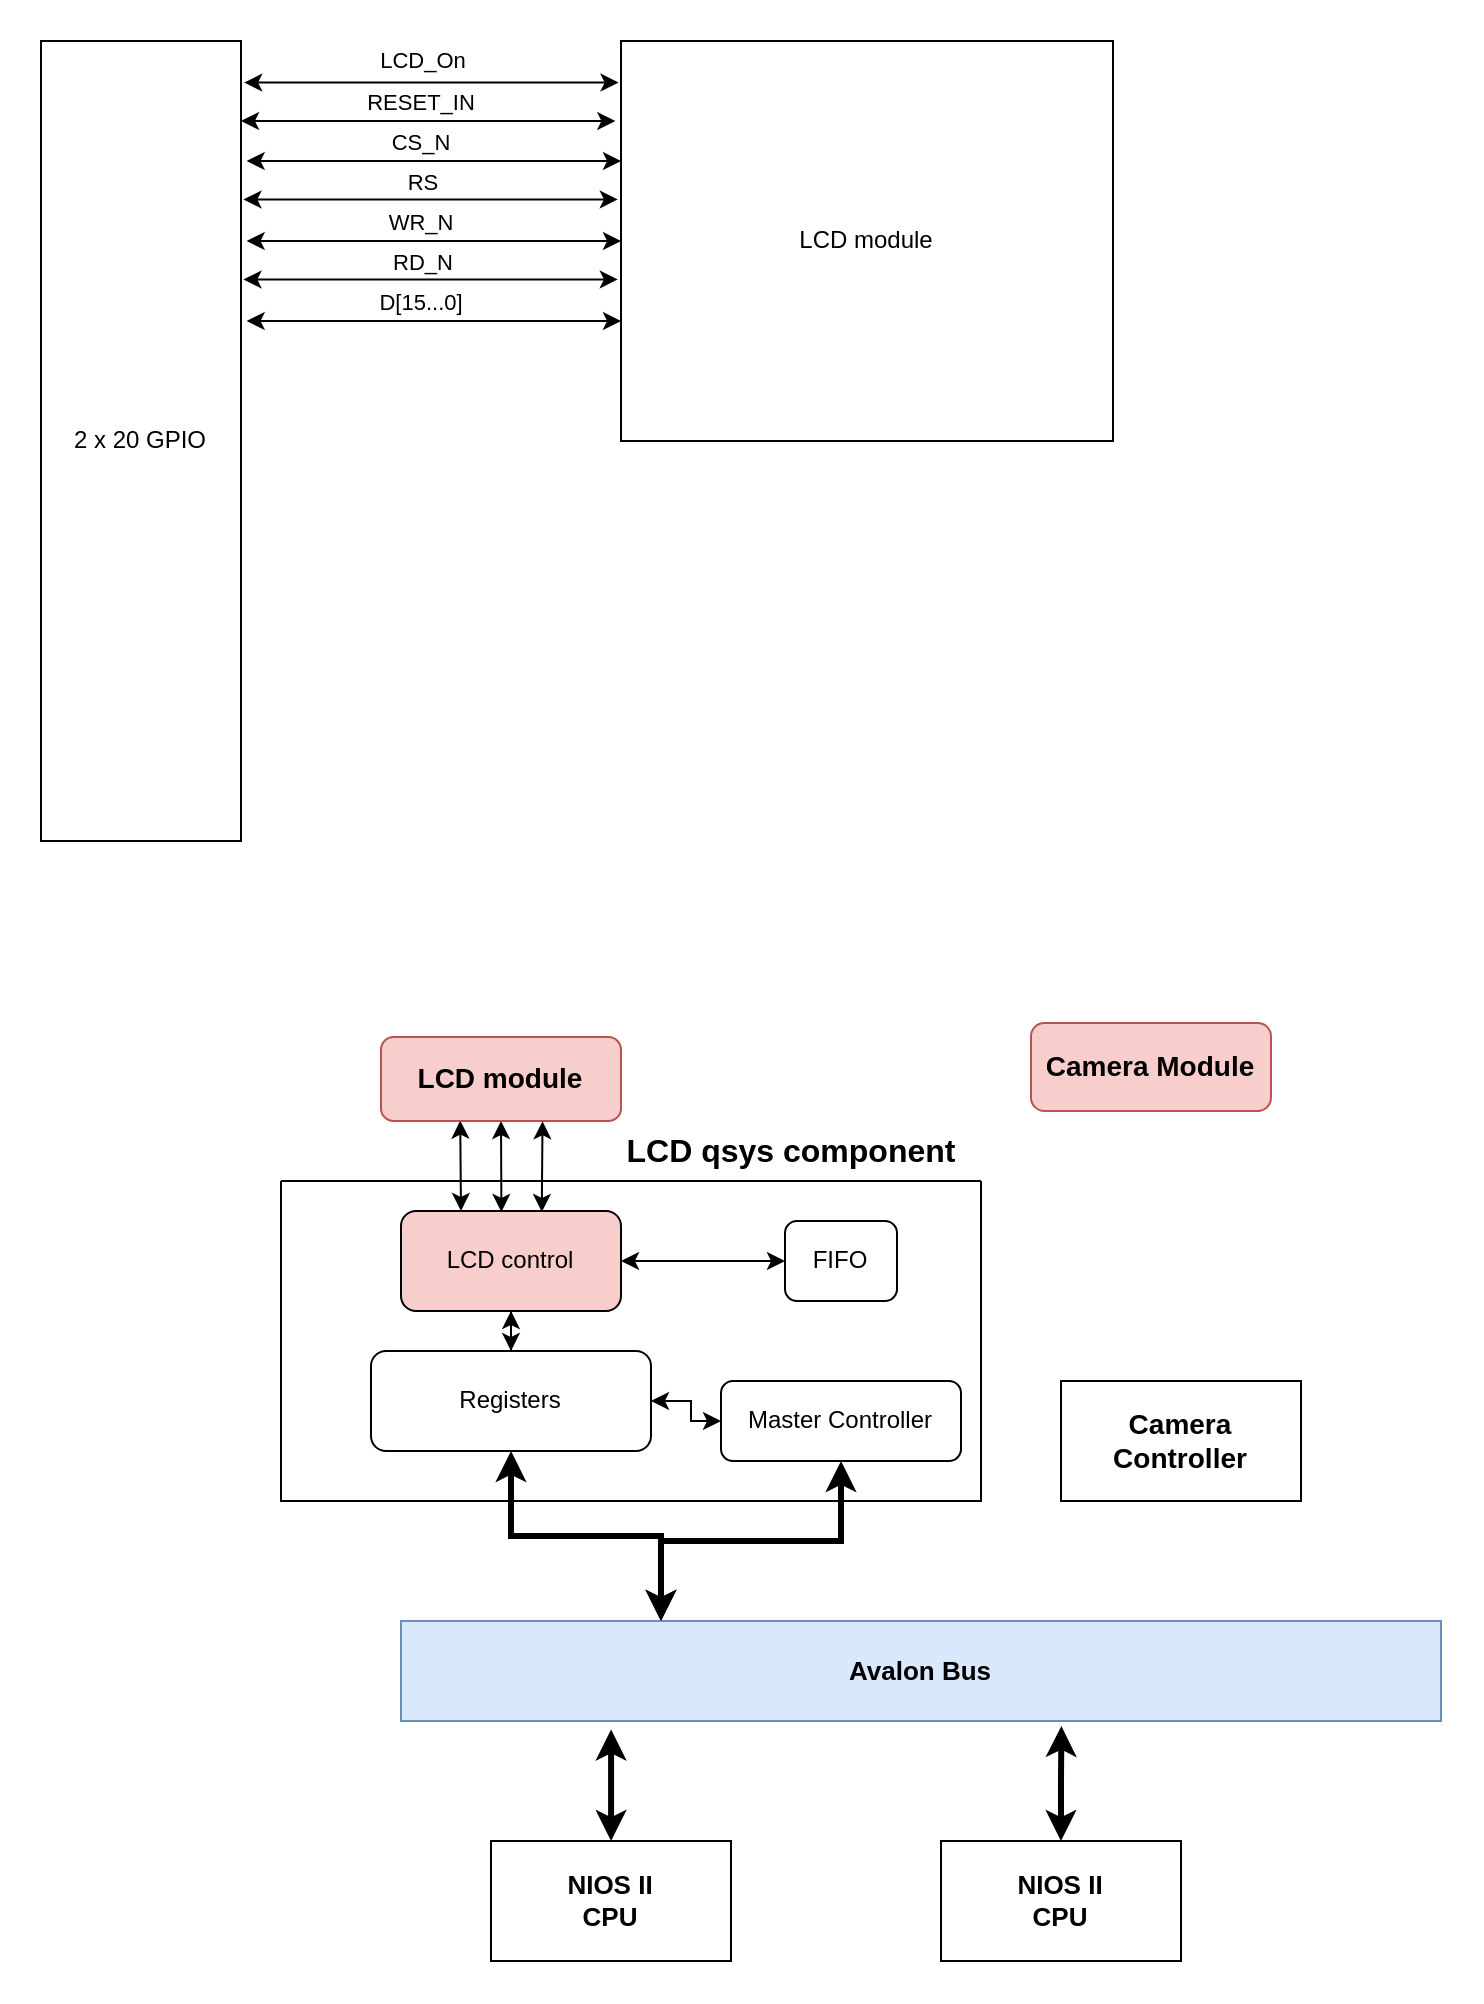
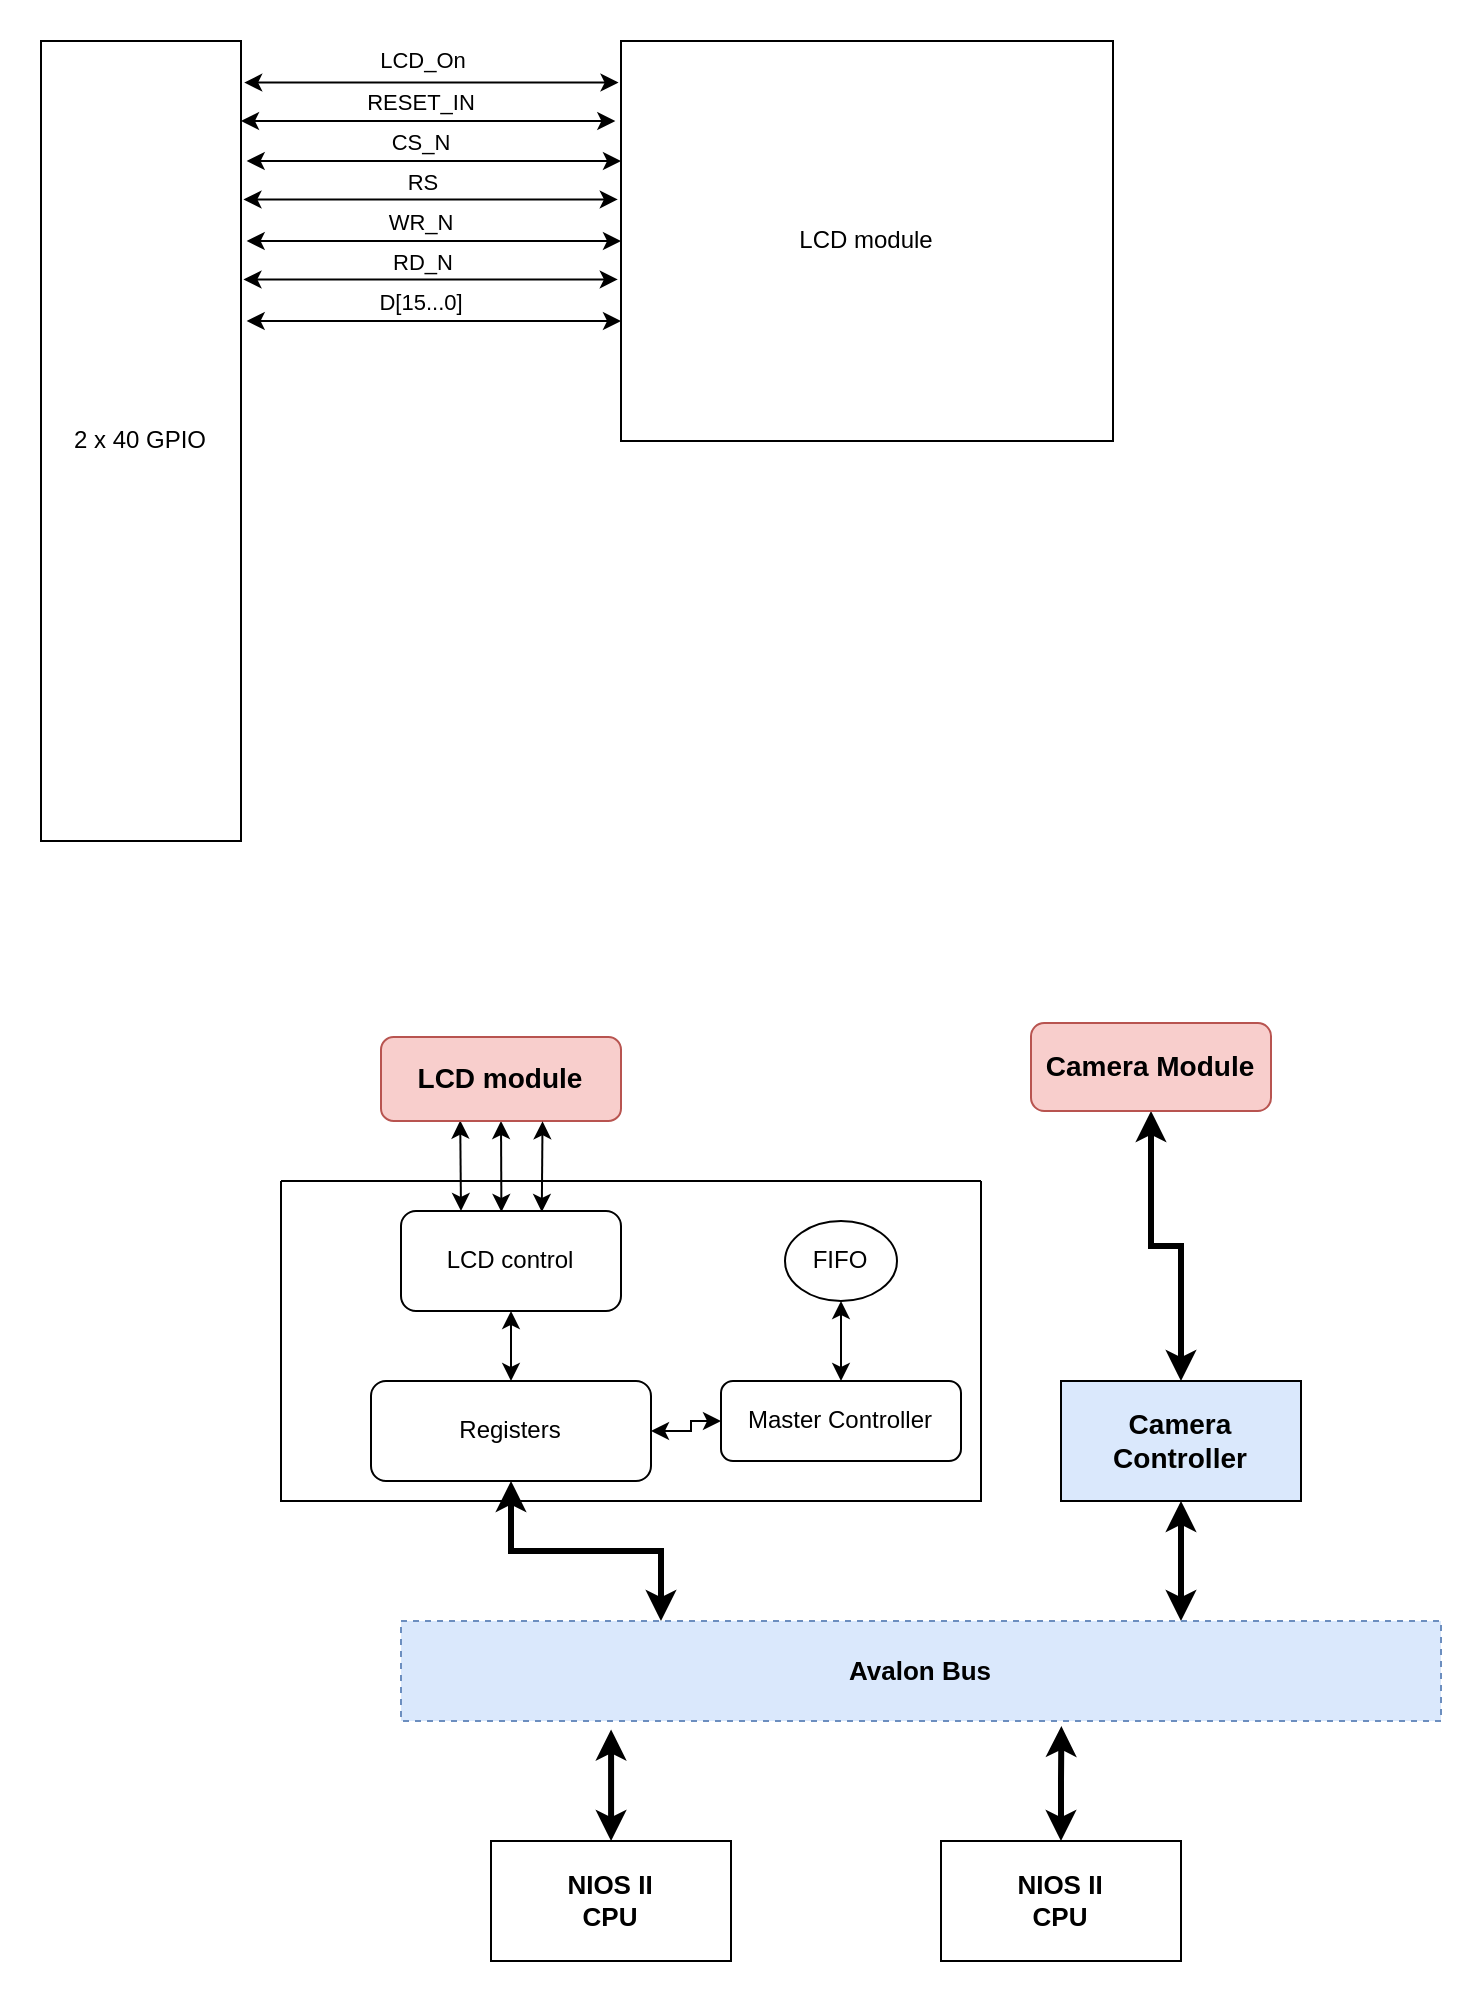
  <mxCell id="0" />
  <mxCell id="1" parent="0" />
- <mxCell id="2" value="2 x 20 GPIO" style="rounded=0;whiteSpace=wrap;html=1;" parent="1" vertex="1"><mxGeometry x="20" y="20" width="100" height="400" as="geometry" /></mxCell>
+ <mxCell id="2" value="2 x 40 GPIO" style="rounded=0;whiteSpace=wrap;html=1;" parent="1" vertex="1"><mxGeometry x="20" y="20" width="100" height="400" as="geometry" /></mxCell>
  <mxCell id="3" value="LCD module" style="rounded=0;whiteSpace=wrap;html=1;" parent="1" vertex="1"><mxGeometry x="310" y="20" width="246" height="200" as="geometry" /></mxCell>
  <mxCell id="4" value="" style="endArrow=classic;html=1;rounded=0;exitX=1.016;exitY=0.052;exitDx=0;exitDy=0;exitPerimeter=0;entryX=-0.005;entryY=0.104;entryDx=0;entryDy=0;entryPerimeter=0;startArrow=classic;startFill=1;" parent="1" source="2" target="3" edge="1"><mxGeometry width="50" height="50" relative="1" as="geometry"><mxPoint x="260" y="300" as="sourcePoint" /><mxPoint x="310" y="250" as="targetPoint" /></mxGeometry></mxCell>
  <mxCell id="5" value="LCD_On" style="edgeLabel;html=1;align=center;verticalAlign=middle;resizable=0;points=[];" parent="4" vertex="1" connectable="0"><mxGeometry x="-0.244" y="1" relative="1" as="geometry"><mxPoint x="18" y="-10" as="offset" /></mxGeometry></mxCell>
  <mxCell id="6" value="" style="endArrow=classic;html=1;rounded=0;exitX=1.016;exitY=0.052;exitDx=0;exitDy=0;exitPerimeter=0;entryX=-0.005;entryY=0.104;entryDx=0;entryDy=0;entryPerimeter=0;startArrow=classic;startFill=1;" parent="1" edge="1"><mxGeometry width="50" height="50" relative="1" as="geometry"><mxPoint x="120" y="60" as="sourcePoint" /><mxPoint x="307.17" y="60" as="targetPoint" /></mxGeometry></mxCell>
  <mxCell id="7" value="RESET_IN" style="edgeLabel;html=1;align=center;verticalAlign=middle;resizable=0;points=[];" parent="6" vertex="1" connectable="0"><mxGeometry x="-0.048" relative="1" as="geometry"><mxPoint y="-10" as="offset" /></mxGeometry></mxCell>
  <mxCell id="8" value="" style="endArrow=classic;html=1;rounded=0;exitX=1.016;exitY=0.052;exitDx=0;exitDy=0;exitPerimeter=0;entryX=-0.005;entryY=0.104;entryDx=0;entryDy=0;entryPerimeter=0;startArrow=classic;startFill=1;" parent="1" edge="1"><mxGeometry width="50" height="50" relative="1" as="geometry"><mxPoint x="122.83" y="80" as="sourcePoint" /><mxPoint x="310" y="80" as="targetPoint" /></mxGeometry></mxCell>
  <mxCell id="9" value="CS_N" style="edgeLabel;html=1;align=center;verticalAlign=middle;resizable=0;points=[];" parent="8" vertex="1" connectable="0"><mxGeometry x="-0.285" y="2" relative="1" as="geometry"><mxPoint x="20" y="-8" as="offset" /></mxGeometry></mxCell>
  <mxCell id="10" value="" style="endArrow=classic;html=1;rounded=0;exitX=1.016;exitY=0.052;exitDx=0;exitDy=0;exitPerimeter=0;entryX=-0.005;entryY=0.104;entryDx=0;entryDy=0;entryPerimeter=0;startArrow=classic;startFill=1;" parent="1" edge="1"><mxGeometry width="50" height="50" relative="1" as="geometry"><mxPoint x="121.23" y="99.2" as="sourcePoint" /><mxPoint x="308.4" y="99.2" as="targetPoint" /></mxGeometry></mxCell>
  <mxCell id="11" value="RS" style="edgeLabel;html=1;align=center;verticalAlign=middle;resizable=0;points=[];" parent="10" vertex="1" connectable="0"><mxGeometry x="-0.044" y="3" relative="1" as="geometry"><mxPoint y="-6" as="offset" /></mxGeometry></mxCell>
  <mxCell id="12" value="" style="endArrow=classic;html=1;rounded=0;exitX=1.016;exitY=0.052;exitDx=0;exitDy=0;exitPerimeter=0;entryX=-0.005;entryY=0.104;entryDx=0;entryDy=0;entryPerimeter=0;startArrow=classic;startFill=1;" parent="1" edge="1"><mxGeometry width="50" height="50" relative="1" as="geometry"><mxPoint x="122.83" y="120" as="sourcePoint" /><mxPoint x="310" y="120" as="targetPoint" /></mxGeometry></mxCell>
  <mxCell id="13" value="WR_N" style="edgeLabel;html=1;align=center;verticalAlign=middle;resizable=0;points=[];" parent="12" vertex="1" connectable="0"><mxGeometry x="-0.108" relative="1" as="geometry"><mxPoint x="4" y="-10" as="offset" /></mxGeometry></mxCell>
  <mxCell id="14" value="" style="endArrow=classic;html=1;rounded=0;exitX=1.016;exitY=0.052;exitDx=0;exitDy=0;exitPerimeter=0;entryX=-0.005;entryY=0.104;entryDx=0;entryDy=0;entryPerimeter=0;startArrow=classic;startFill=1;" parent="1" edge="1"><mxGeometry width="50" height="50" relative="1" as="geometry"><mxPoint x="121.23" y="139.2" as="sourcePoint" /><mxPoint x="308.4" y="139.2" as="targetPoint" /></mxGeometry></mxCell>
  <mxCell id="15" value="RD_N" style="edgeLabel;html=1;align=center;verticalAlign=middle;resizable=0;points=[];" parent="14" vertex="1" connectable="0"><mxGeometry x="-0.275" relative="1" as="geometry"><mxPoint x="21" y="-9" as="offset" /></mxGeometry></mxCell>
  <mxCell id="16" value="" style="endArrow=classic;html=1;rounded=0;exitX=1.016;exitY=0.052;exitDx=0;exitDy=0;exitPerimeter=0;entryX=-0.005;entryY=0.104;entryDx=0;entryDy=0;entryPerimeter=0;startArrow=classic;startFill=1;" parent="1" edge="1"><mxGeometry width="50" height="50" relative="1" as="geometry"><mxPoint x="122.83" y="160" as="sourcePoint" /><mxPoint x="310" y="160" as="targetPoint" /></mxGeometry></mxCell>
  <mxCell id="17" value="D[15...0]" style="edgeLabel;html=1;align=center;verticalAlign=middle;resizable=0;points=[];" parent="16" vertex="1" connectable="0"><mxGeometry x="-0.111" y="-1" relative="1" as="geometry"><mxPoint x="4" y="-11" as="offset" /></mxGeometry></mxCell>
- <mxCell id="18" value="&lt;b style=&quot;font-size: 16px;&quot;&gt;LCD qsys component&lt;/b&gt;" style="text;html=1;align=center;verticalAlign=middle;resizable=0;points=[];autosize=1;strokeColor=none;fillColor=none;fontSize=16;" parent="1" vertex="1"><mxGeometry x="300" y="560" width="190" height="30" as="geometry" /></mxCell>
  <mxCell id="19" value="" style="endArrow=classic;startArrow=classic;html=1;rounded=0;fontSize=13;entryX=0.33;entryY=0.995;entryDx=0;entryDy=0;entryPerimeter=0;" parent="1" target="30" edge="1"><mxGeometry width="50" height="50" relative="1" as="geometry"><mxPoint x="230" y="605" as="sourcePoint" /><mxPoint x="310" y="545" as="targetPoint" /></mxGeometry></mxCell>
  <mxCell id="20" value="" style="endArrow=classic;startArrow=classic;html=1;rounded=0;fontSize=13;entryX=0.5;entryY=1;entryDx=0;entryDy=0;" parent="1" target="30" edge="1"><mxGeometry width="50" height="50" relative="1" as="geometry"><mxPoint x="250.2" y="605.5" as="sourcePoint" /><mxPoint x="249.8" y="520" as="targetPoint" /></mxGeometry></mxCell>
  <mxCell id="21" value="" style="swimlane;startSize=0;fontSize=13;" parent="1" vertex="1"><mxGeometry x="140" y="590" width="350" height="160" as="geometry" /></mxCell>
- <mxCell id="22" value="Registers" style="rounded=1;whiteSpace=wrap;html=1;" parent="21" vertex="1"><mxGeometry x="45" y="85" width="140" height="50" as="geometry" /></mxCell>
+ <mxCell id="22" value="Registers" style="rounded=1;whiteSpace=wrap;html=1;" parent="21" vertex="1"><mxGeometry x="45" y="100" width="140" height="50" as="geometry" /></mxCell>
  <mxCell id="23" value="Master Controller" style="rounded=1;whiteSpace=wrap;html=1;" parent="21" vertex="1"><mxGeometry x="220" y="100" width="120" height="40" as="geometry" /></mxCell>
  <mxCell id="24" style="edgeStyle=orthogonalEdgeStyle;rounded=0;orthogonalLoop=1;jettySize=auto;html=1;entryX=0;entryY=0.5;entryDx=0;entryDy=0;startArrow=classic;startFill=1;" parent="21" source="22" target="23" edge="1"><mxGeometry relative="1" as="geometry" /></mxCell>
- <mxCell id="25" value="FIFO" style="rounded=1;whiteSpace=wrap;html=1;" parent="21" vertex="1"><mxGeometry x="252" y="20" width="56" height="40" as="geometry" /></mxCell>
- <mxCell id="27" value="LCD control" style="rounded=1;whiteSpace=wrap;html=1;fillColor=#f8cecc;" parent="21" vertex="1"><mxGeometry x="60" y="15" width="110" height="50" as="geometry" /></mxCell>
- <mxCell id="28" style="edgeStyle=orthogonalEdgeStyle;rounded=0;orthogonalLoop=1;jettySize=auto;html=1;entryX=1;entryY=0.5;entryDx=0;entryDy=0;startArrow=classic;startFill=1;" parent="21" source="25" target="27" edge="1"><mxGeometry relative="1" as="geometry" /></mxCell>
+ <mxCell id="25" value="FIFO" style="ellipse;whiteSpace=wrap;html=1;" parent="21" vertex="1"><mxGeometry x="252" y="20" width="56" height="40" as="geometry" /></mxCell>
+ <mxCell id="26" value="" style="edgeStyle=orthogonalEdgeStyle;rounded=0;orthogonalLoop=1;jettySize=auto;html=1;startArrow=classic;startFill=1;" parent="21" source="23" target="25" edge="1"><mxGeometry relative="1" as="geometry" /></mxCell>
+ <mxCell id="27" value="LCD control" style="rounded=1;whiteSpace=wrap;html=1;" parent="21" vertex="1"><mxGeometry x="60" y="15" width="110" height="50" as="geometry" /></mxCell>
  <mxCell id="29" value="" style="edgeStyle=orthogonalEdgeStyle;rounded=0;orthogonalLoop=1;jettySize=auto;html=1;startArrow=classic;startFill=1;" parent="21" source="22" target="27" edge="1"><mxGeometry relative="1" as="geometry" /></mxCell>
  <mxCell id="30" value="LCD module" style="rounded=1;whiteSpace=wrap;html=1;fontStyle=1;fontSize=14;fillColor=#f8cecc;strokeColor=#b85450;" parent="1" vertex="1"><mxGeometry x="190" y="518" width="120" height="42" as="geometry" /></mxCell>
  <mxCell id="31" value="" style="endArrow=classic;startArrow=classic;html=1;rounded=0;fontSize=13;entryX=0.673;entryY=1.003;entryDx=0;entryDy=0;entryPerimeter=0;endFill=1;" parent="1" target="30" edge="1"><mxGeometry width="50" height="50" relative="1" as="geometry"><mxPoint x="270.4" y="605.5" as="sourcePoint" /><mxPoint x="270" y="575" as="targetPoint" /></mxGeometry></mxCell>
- <mxCell id="32" style="edgeStyle=orthogonalEdgeStyle;rounded=0;orthogonalLoop=1;jettySize=auto;html=1;fontSize=14;startArrow=classic;startFill=1;endArrow=classic;endFill=1;strokeWidth=3;exitX=0.25;exitY=0;exitDx=0;exitDy=0;" parent="1" source="34" target="23" edge="1"><mxGeometry relative="1" as="geometry" /></mxCell>
- <mxCell id="34" value="Avalon Bus" style="rounded=0;whiteSpace=wrap;html=1;fontSize=13;fontStyle=1;fillColor=#dae8fc;strokeColor=#6c8ebf;" parent="1" vertex="1"><mxGeometry x="200" y="810" width="520" height="50" as="geometry" /></mxCell>
+ <mxCell id="33" style="edgeStyle=orthogonalEdgeStyle;rounded=0;orthogonalLoop=1;jettySize=auto;html=1;entryX=0.5;entryY=1;entryDx=0;entryDy=0;fontSize=14;startArrow=classic;startFill=1;endArrow=classic;endFill=1;strokeWidth=3;exitX=0.75;exitY=0;exitDx=0;exitDy=0;" parent="1" source="34" target="41" edge="1"><mxGeometry relative="1" as="geometry" /></mxCell>
+ <mxCell id="34" value="Avalon Bus" style="rounded=0;whiteSpace=wrap;html=1;fontSize=13;fontStyle=1;fillColor=#dae8fc;strokeColor=#6c8ebf;dashed=1;" parent="1" vertex="1"><mxGeometry x="200" y="810" width="520" height="50" as="geometry" /></mxCell>
  <mxCell id="35" value="" style="edgeStyle=orthogonalEdgeStyle;rounded=0;orthogonalLoop=1;jettySize=auto;html=1;fontSize=14;startArrow=classic;startFill=1;endArrow=classic;endFill=1;strokeWidth=3;entryX=0.202;entryY=1.085;entryDx=0;entryDy=0;entryPerimeter=0;" parent="1" source="36" target="34" edge="1"><mxGeometry relative="1" as="geometry" /></mxCell>
  <mxCell id="36" value="NIOS II&lt;br&gt;CPU" style="rounded=0;whiteSpace=wrap;html=1;fontSize=13;fontStyle=1" parent="1" vertex="1"><mxGeometry x="245" y="920" width="120" height="60" as="geometry" /></mxCell>
  <mxCell id="37" value="" style="edgeStyle=orthogonalEdgeStyle;rounded=0;orthogonalLoop=1;jettySize=auto;html=1;fontSize=14;startArrow=classic;startFill=1;endArrow=classic;endFill=1;strokeWidth=3;entryX=0.635;entryY=1.05;entryDx=0;entryDy=0;entryPerimeter=0;" parent="1" source="38" target="34" edge="1"><mxGeometry relative="1" as="geometry" /></mxCell>
  <mxCell id="38" value="NIOS II&lt;br&gt;CPU" style="rounded=0;whiteSpace=wrap;html=1;fontSize=13;fontStyle=1" parent="1" vertex="1"><mxGeometry x="470" y="920" width="120" height="60" as="geometry" /></mxCell>
+ <mxCell id="39" style="edgeStyle=orthogonalEdgeStyle;rounded=0;orthogonalLoop=1;jettySize=auto;html=1;entryX=0.5;entryY=0;entryDx=0;entryDy=0;fontSize=14;startArrow=classic;startFill=1;endArrow=classic;endFill=1;strokeWidth=3;" parent="1" source="40" target="41" edge="1"><mxGeometry relative="1" as="geometry" /></mxCell>
  <mxCell id="40" value="Camera Module" style="rounded=1;whiteSpace=wrap;html=1;fontStyle=1;fontSize=14;fillColor=#f8cecc;strokeColor=#b85450;" parent="1" vertex="1"><mxGeometry x="515" y="511" width="120" height="44" as="geometry" /></mxCell>
- <mxCell id="41" value="&lt;b&gt;Camera&lt;br&gt;Controller&lt;/b&gt;" style="rounded=0;whiteSpace=wrap;html=1;fontSize=14;" parent="1" vertex="1"><mxGeometry x="530" y="690" width="120" height="60" as="geometry" /></mxCell>
+ <mxCell id="41" value="&lt;b&gt;Camera&lt;br&gt;Controller&lt;/b&gt;" style="rounded=0;whiteSpace=wrap;html=1;fontSize=14;fillColor=#dae8fc;" parent="1" vertex="1"><mxGeometry x="530" y="690" width="120" height="60" as="geometry" /></mxCell>
  <mxCell id="42" style="edgeStyle=orthogonalEdgeStyle;rounded=0;orthogonalLoop=1;jettySize=auto;html=1;entryX=0.25;entryY=0;entryDx=0;entryDy=0;fontSize=14;startArrow=classic;startFill=1;endArrow=classic;endFill=1;strokeWidth=3;" parent="1" source="22" target="34" edge="1"><mxGeometry relative="1" as="geometry" /></mxCell>
